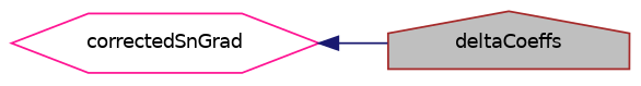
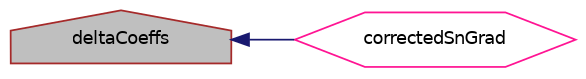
  digraph {
    rankdir=LR
    node [fontname=Helvetica fontsize=10]
    n1 [color=brown fillcolor=grey75 fontcolor=black height=0.2 label=deltaCoeffs shape=house style=filled width=0.4]
    n2 [color=deeppink height=0.2 label=correctedSnGrad shape=hexagon width=0.4]
-   n2 -> n1 [color=midnightblue dir=back fontname=Helvetica fontsize=10 labelfontname=Helvetica labelfontsize=10 style=solid]
+   n1 -> n2 [color=midnightblue dir=back fontname=Helvetica fontsize=10 labelfontname=Helvetica labelfontsize=10 style=solid]
  }
